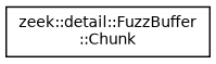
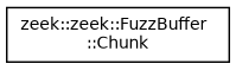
  digraph {
    rankdir=TB
-   n1 [color=black fillcolor=white fontname=Helvetica fontsize=10 height=0.2 label="zeek::detail::FuzzBuffer\l::Chunk" shape=record style=filled width=0.4]
+   n1 [color=black fillcolor=white fontname=Helvetica fontsize=10 height=0.2 label="zeek::zeek::FuzzBuffer\l::Chunk" shape=record style=filled width=0.4]
  }
